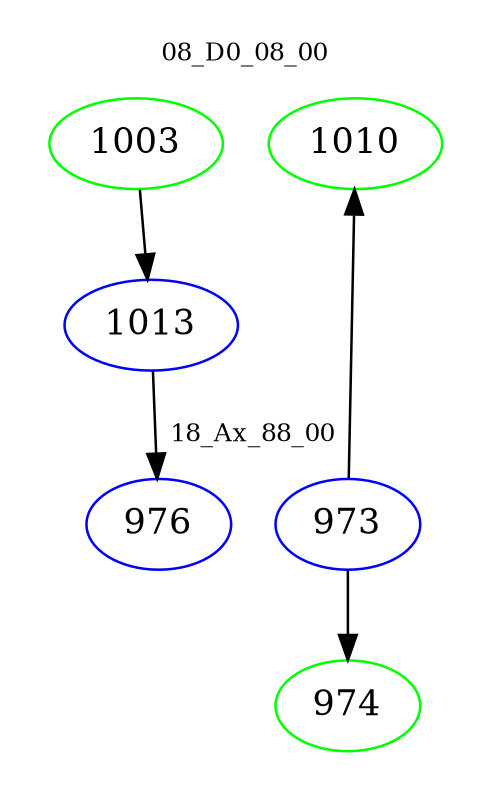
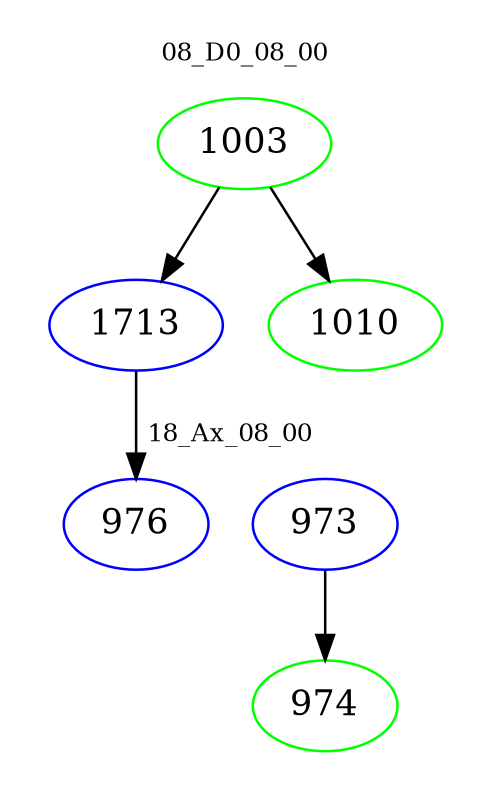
  digraph {
    node [color=blue]
    edge [color=black]
    n1 [label=973]
    n2 [label=976]
    n3 [color=green label=974]
    n4 [color=green label=1003]
-   n5 [label=1013]
+   n5 [label=1713]
    n6 [color=green label=1010]
    subgraph cluster_1 {
      color=white
      fontsize=10
-     label="18_Ax_88_00"
+     label="18_Ax_08_00"
      n1
      n2
      n3
    }
    subgraph cluster_2 {
      color=white
      fontsize=10
      label="08_D0_08_00"
      n4
      n5
      n6
    }
    n1 -> n3
    n4 -> n5
-   n1 -> n6
+   n4 -> n6
    n5 -> n2
  }
